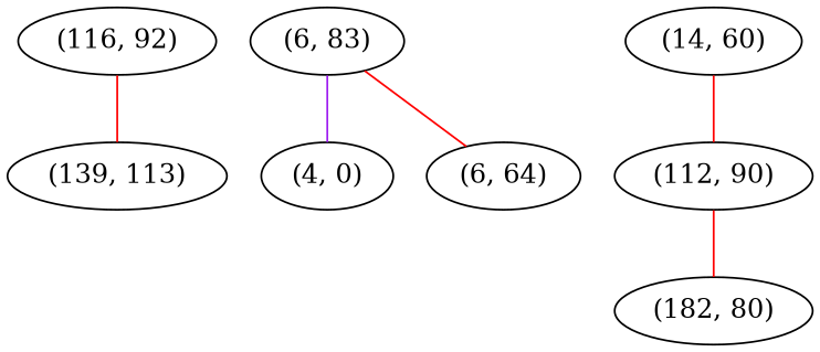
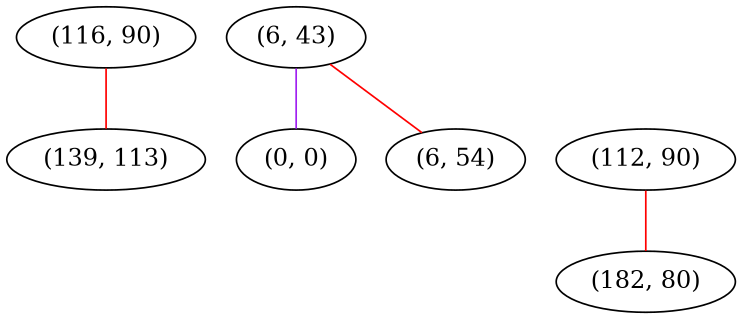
  graph {
    edge [color=red weight=1]
-   "(116, 90)" [label="(116, 92)"]
+   "(116, 90)"
    "(139, 113)"
-   "(6, 43)" [label="(6, 83)"]
-   "(0, 0)" [label="(4, 0)"]
-   "(6, 54)" [label="(6, 64)"]
+   "(6, 43)"
+   "(0, 0)"
+   "(6, 54)"
    n6 [label="(182, 80)"]
    "(112, 90)"
-   "(14, 60)"
    "(116, 90)" -- "(139, 113)"
    "(6, 43)" -- "(0, 0)" [color=purple weight=4]
    "(6, 43)" -- "(6, 54)"
    "(112, 90)" -- n6
-   "(14, 60)" -- "(112, 90)"
  }
